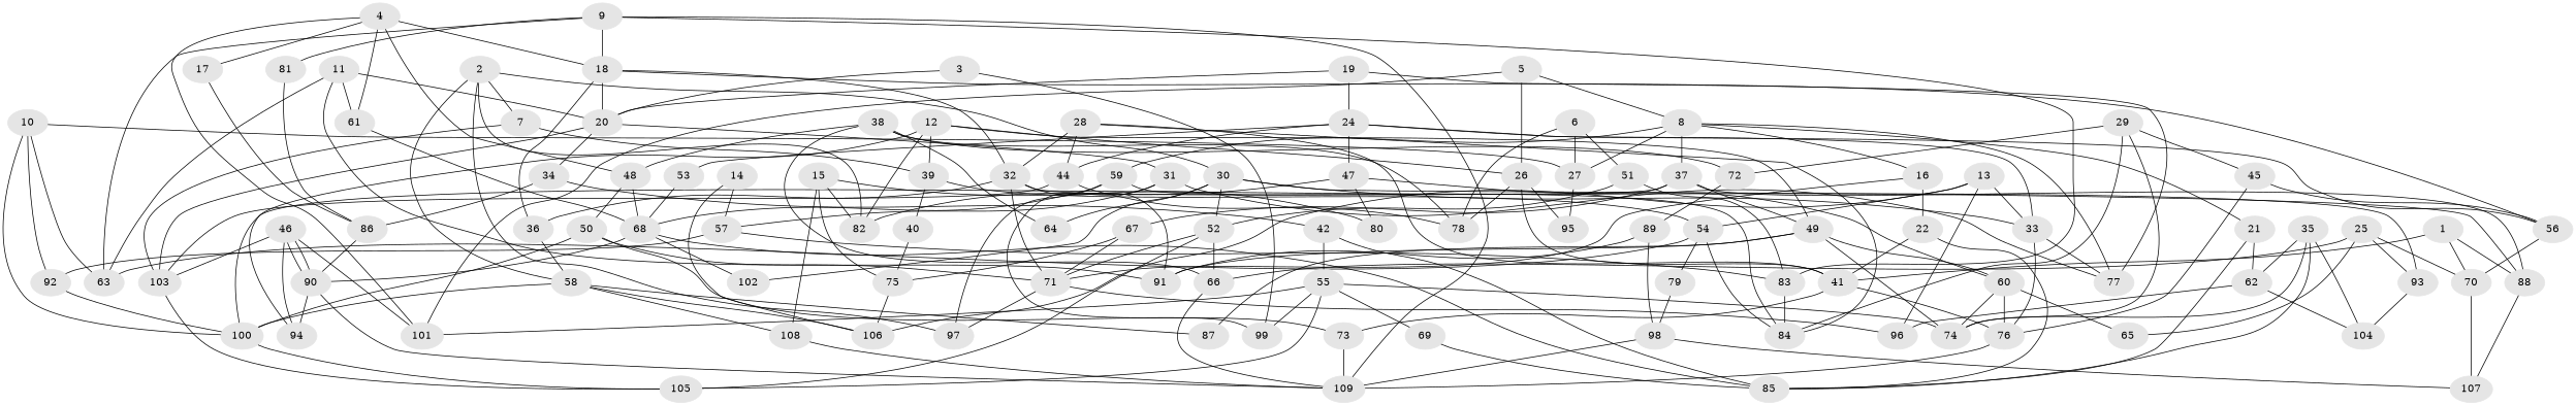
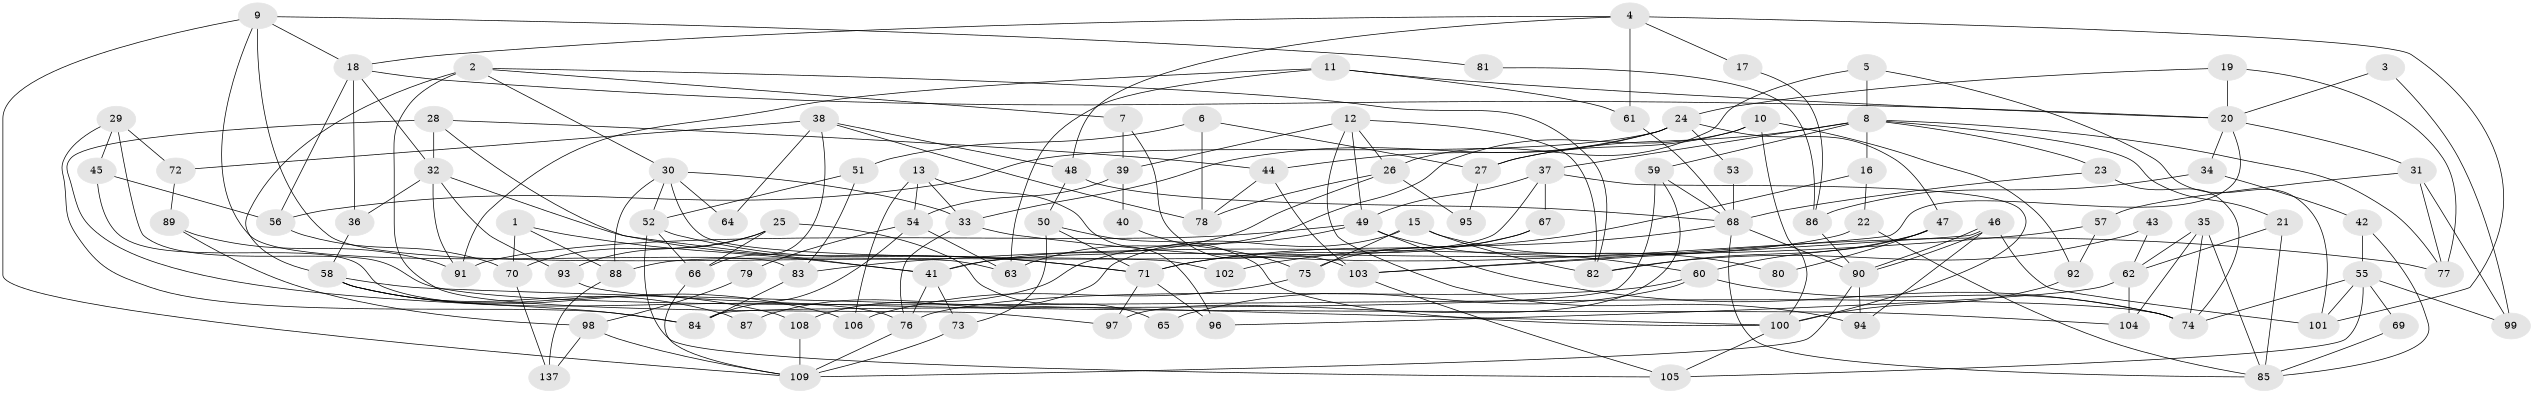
  graph {
    node [color=gray90 style=filled]
    1
    41
    70
    88
    76
    73
-   107
+   107 [label=137]
    2
    7
    30
    58
    82
    97
    39
    103
    33
    52
    64
    102
    100
    106
    108
    87
    3
    20
    99
    31
    34
    4
    17
    18
    48
    61
    101
    86
    32
    36
    56
    68
    50
    5
    8
    26
    27
    16
    21
+   23
    37
    59
    77
    78
    95
    6
    51
    83
    54
    40
    105
    22
    71
    62
    85
    74
    49
    67
    84
    9
    63
    81
    109
    10
    92
    11
    91
    12
    94
    60
    13
    96
    79
-   14
    57
    15
    75
    80
    90
    93
    19
    24
    44
    47
    53
    42
    104
    25
    65
    66
    28
    29
    45
    72
    89
    55
    35
    38
    69
+   43
    46
    98
    1 -- 41
    1 -- 70
    1 -- 88
    41 -- 76
    41 -- 73
    70 -- 107
    88 -- 107
    76 -- 109
    73 -- 109
    2 -- 7
    2 -- 30
    2 -- 58
    2 -- 82
    2 -- 97
    7 -- 39
    7 -- 103
    30 -- 88
    30 -- 33
    30 -- 52
    30 -- 64
    30 -- 102
    58 -- 100
    58 -- 106
    58 -- 108
    58 -- 87
    39 -- 54
    39 -- 40
    103 -- 105
    33 -- 76
    33 -- 77
    52 -- 105
    52 -- 71
    52 -- 66
    100 -- 105
    108 -- 109
    3 -- 20
    3 -- 99
    20 -- 103
    20 -- 31
    20 -- 34
    31 -- 99
    31 -- 77
    31 -- 57
    34 -- 86
    34 -- 42
    4 -- 17
    4 -- 18
    4 -- 48
    4 -- 61
    4 -- 101
    17 -- 86
    18 -- 20
    18 -- 32
    18 -- 36
    18 -- 56
    48 -- 68
    48 -- 50
    61 -- 68
    86 -- 90
    32 -- 36
    32 -- 71
    32 -- 91
    32 -- 93
    36 -- 58
    56 -- 70
    68 -- 102
    68 -- 85
    68 -- 90
    50 -- 73
    50 -- 100
    50 -- 71
    5 -- 101
    5 -- 8
    5 -- 26
    8 -- 27
    8 -- 16
    8 -- 21
+   8 -- 23
    8 -- 37
    8 -- 59
    8 -- 77
    26 -- 41
    26 -- 78
    26 -- 95
    27 -- 95
    16 -- 22
    16 -- 71
    21 -- 62
    21 -- 85
+   23 -- 68
+   23 -- 74
    37 -- 88
    37 -- 100
    37 -- 49
    37 -- 67
    59 -- 97
    59 -- 68
    59 -- 84
    6 -- 27
    6 -- 78
    6 -- 51
    51 -- 52
    51 -- 83
    83 -- 84
    54 -- 84
    54 -- 63
    54 -- 79
    40 -- 75
    22 -- 41
    22 -- 85
    71 -- 97
    71 -- 96
    62 -- 96
    62 -- 104
    49 -- 87
    49 -- 74
    49 -- 91
    49 -- 60
    67 -- 71
    67 -- 75
    9 -- 18
    9 -- 83
    9 -- 63
    9 -- 81
    9 -- 109
    81 -- 86
    10 -- 100
    10 -- 27
    10 -- 63
    10 -- 92
    92 -- 100
    11 -- 20
    11 -- 61
    11 -- 63
    11 -- 91
    12 -- 82
    12 -- 39
    12 -- 26
    12 -- 49
    12 -- 94
    60 -- 76
    60 -- 74
    60 -- 65
    13 -- 33
    13 -- 106
    13 -- 54
    13 -- 96
    79 -- 98
-   14 -- 106
-   14 -- 57
    57 -- 83
    57 -- 92
    15 -- 82
    15 -- 108
    15 -- 75
    15 -- 80
    75 -- 106
    90 -- 109
    90 -- 94
    93 -- 104
    19 -- 20
    19 -- 77
    19 -- 24
    24 -- 33
    24 -- 56
    24 -- 44
    24 -- 47
    24 -- 53
    44 -- 103
    44 -- 78
    47 -- 82
    47 -- 60
    47 -- 80
    53 -- 68
    42 -- 85
    42 -- 55
    25 -- 70
    25 -- 93
    25 -- 65
    25 -- 66
    66 -- 109
    28 -- 41
    28 -- 32
    28 -- 84
    28 -- 44
    29 -- 74
    29 -- 84
    29 -- 45
    29 -- 72
    45 -- 76
    45 -- 56
    72 -- 89
    89 -- 91
    89 -- 98
    55 -- 99
    55 -- 101
    55 -- 105
    55 -- 74
    55 -- 69
    35 -- 62
    35 -- 85
    35 -- 74
    35 -- 104
    38 -- 64
    38 -- 48
    38 -- 78
    38 -- 66
    38 -- 72
    69 -- 85
+   43 -- 82
+   43 -- 62
    46 -- 103
    46 -- 101
    46 -- 94
    46 -- 90
    46 -- 90
    98 -- 107
    98 -- 109
  }
